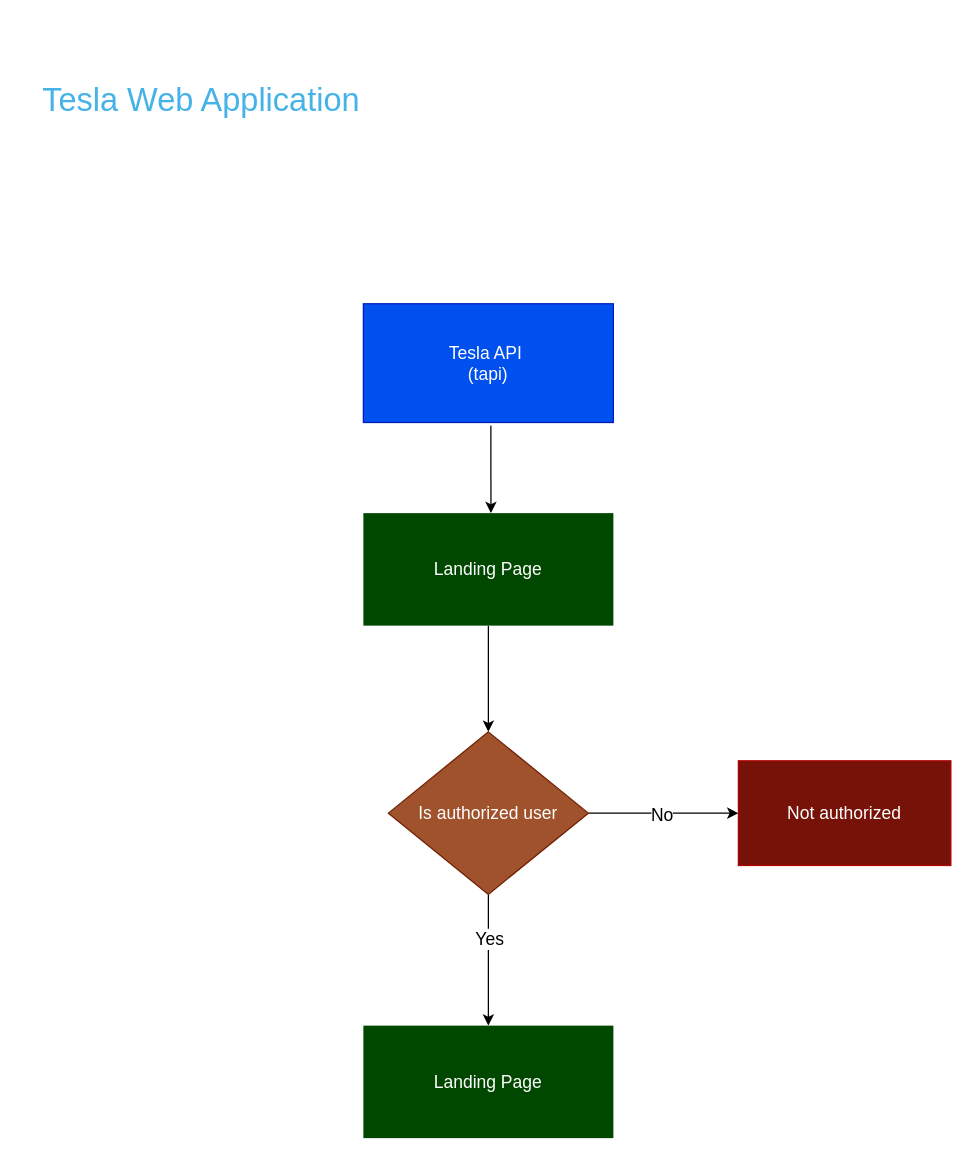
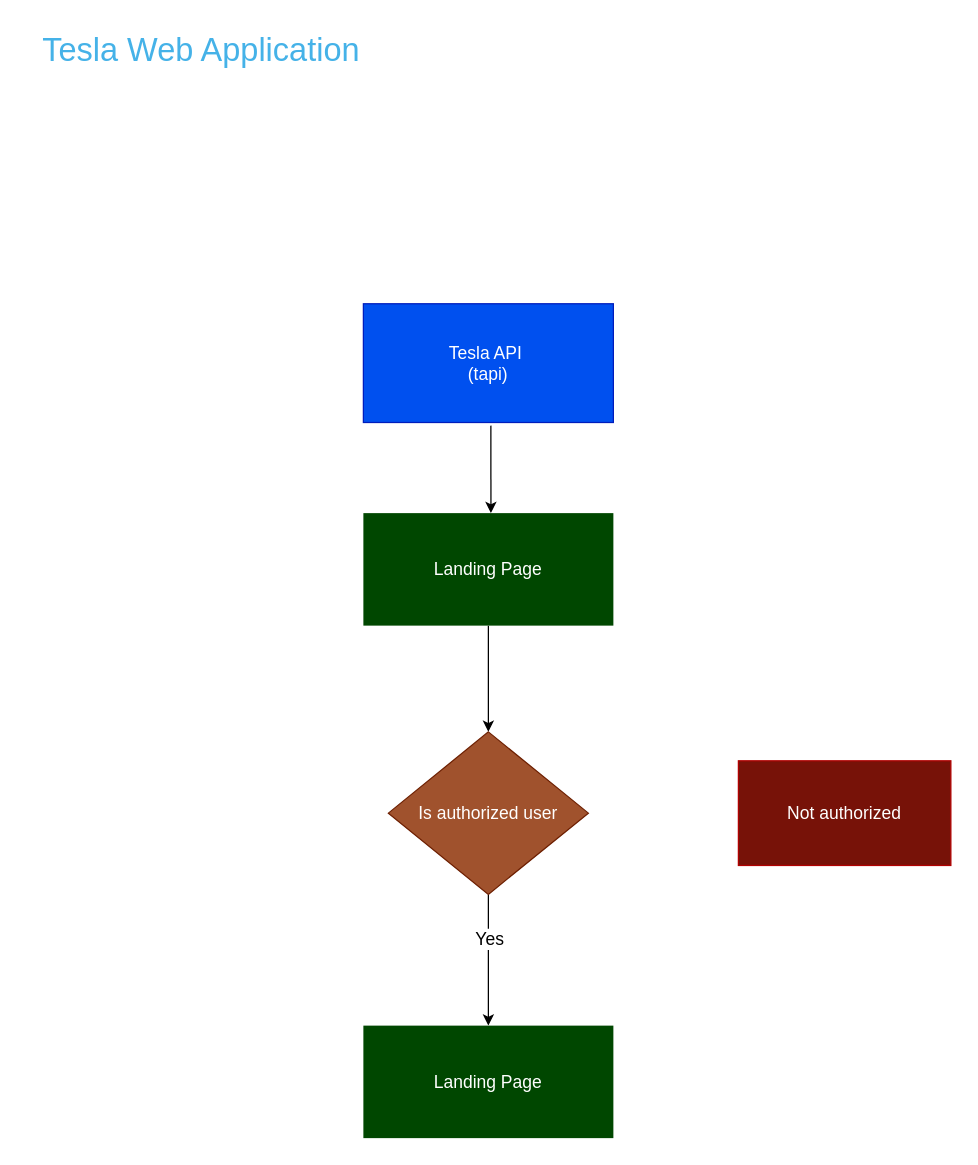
  <mxCell id="0" />
  <mxCell id="1" parent="0" />
  <mxCell id="2" value="Tesla API&amp;nbsp;&lt;br style=&quot;font-size: 14px;&quot;&gt;(tapi)" style="rounded=0;whiteSpace=wrap;html=1;fillColor=#0050ef;fontColor=#ffffff;strokeColor=#001DBC;labelBorderColor=none;fontSize=14;" parent="1" vertex="1"><mxGeometry x="290" y="242.5" width="200" height="95" as="geometry" /></mxCell>
  <mxCell id="3" style="edgeStyle=orthogonalEdgeStyle;rounded=0;orthogonalLoop=1;jettySize=auto;html=1;exitX=0.5;exitY=1;exitDx=0;exitDy=0;entryX=0.5;entryY=0;entryDx=0;entryDy=0;" edge="1" parent="1" source="4" target="10"><mxGeometry relative="1" as="geometry" /></mxCell>
  <mxCell id="4" value="Landing Page" style="rounded=0;whiteSpace=wrap;html=1;fillColor=#004700;fontColor=#ffffff;strokeColor=none;labelBorderColor=none;fontSize=14;" parent="1" vertex="1"><mxGeometry x="290" y="410" width="200" height="90" as="geometry" /></mxCell>
  <mxCell id="5" style="edgeStyle=orthogonalEdgeStyle;rounded=0;orthogonalLoop=1;jettySize=auto;html=1;entryX=0.542;entryY=0.05;entryDx=0;entryDy=0;entryPerimeter=0;" parent="1" edge="1"><mxGeometry relative="1" as="geometry"><mxPoint x="392" y="340" as="sourcePoint" /><mxPoint x="392.04" y="410" as="targetPoint" /></mxGeometry></mxCell>
- <mxCell id="6" style="edgeStyle=orthogonalEdgeStyle;rounded=0;orthogonalLoop=1;jettySize=auto;html=1;exitX=1;exitY=0.5;exitDx=0;exitDy=0;entryX=0;entryY=0.5;entryDx=0;entryDy=0;" parent="1" source="10" target="11" edge="1"><mxGeometry relative="1" as="geometry" /></mxCell>
- <mxCell id="7" value="No" style="edgeLabel;html=1;align=center;verticalAlign=middle;resizable=0;points=[];fontSize=14;" parent="6" vertex="1" connectable="0"><mxGeometry x="-0.015" relative="1" as="geometry"><mxPoint y="1" as="offset" /></mxGeometry></mxCell>
  <mxCell id="8" style="edgeStyle=orthogonalEdgeStyle;rounded=0;orthogonalLoop=1;jettySize=auto;html=1;exitX=0.5;exitY=1;exitDx=0;exitDy=0;entryX=0.5;entryY=0;entryDx=0;entryDy=0;" edge="1" parent="1" source="10" target="13"><mxGeometry relative="1" as="geometry"><mxPoint x="390" y="805" as="targetPoint" /></mxGeometry></mxCell>
  <mxCell id="9" value="Yes" style="edgeLabel;html=1;align=center;verticalAlign=middle;resizable=0;points=[];fontSize=14;" vertex="1" connectable="0" parent="8"><mxGeometry x="-0.324" relative="1" as="geometry"><mxPoint as="offset" /></mxGeometry></mxCell>
  <mxCell id="10" value="Is authorized user" style="rhombus;whiteSpace=wrap;html=1;fillColor=#a0522d;strokeColor=#6D1F00;fontColor=#ffffff;fontSize=14;" parent="1" vertex="1"><mxGeometry x="310" y="585" width="160" height="130" as="geometry" /></mxCell>
  <mxCell id="11" value="Not authorized" style="rounded=0;whiteSpace=wrap;html=1;strokeColor=#B20000;fillColor=#771208;fontColor=#ffffff;fontSize=14;" parent="1" vertex="1"><mxGeometry x="590" y="608.13" width="170" height="83.75" as="geometry" /></mxCell>
- <mxCell id="12" value="&lt;font color=&quot;#45b2e8&quot; style=&quot;font-size: 26px;&quot;&gt;Tesla Web Application&lt;/font&gt;" style="text;html=1;align=center;verticalAlign=middle;resizable=0;points=[];autosize=1;strokeColor=none;fillColor=none;fontSize=26;" parent="1" vertex="1"><mxGeometry x="20" y="60" width="280" height="40" as="geometry" /></mxCell>
+ <mxCell id="12" value="&lt;font color=&quot;#45b2e8&quot; style=&quot;font-size: 26px;&quot;&gt;Tesla Web Application&lt;/font&gt;" style="text;html=1;align=center;verticalAlign=middle;resizable=0;points=[];autosize=1;strokeColor=none;fillColor=none;fontSize=26;" parent="1" vertex="1"><mxGeometry x="20" y="20" width="280" height="40" as="geometry" /></mxCell>
  <mxCell id="13" value="Landing Page" style="rounded=0;whiteSpace=wrap;html=1;fillColor=#004700;fontColor=#ffffff;strokeColor=none;labelBorderColor=none;fontSize=14;" vertex="1" parent="1"><mxGeometry x="290" y="820" width="200" height="90" as="geometry" /></mxCell>
